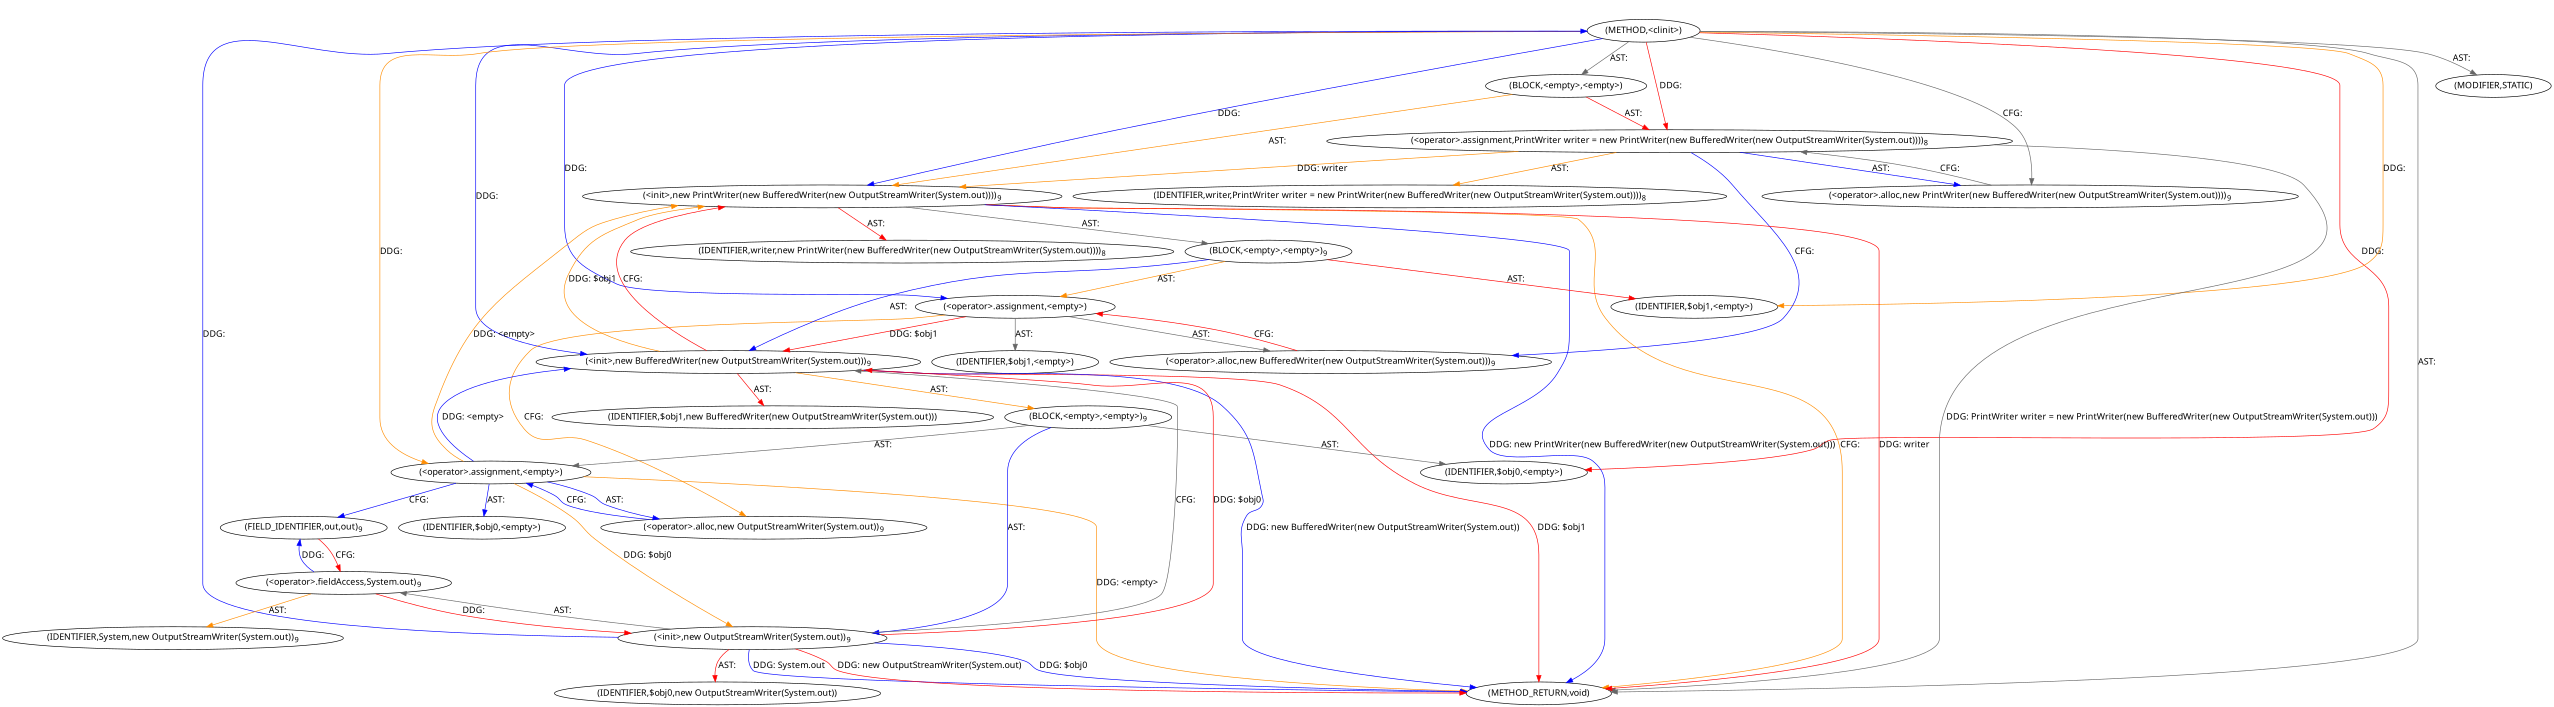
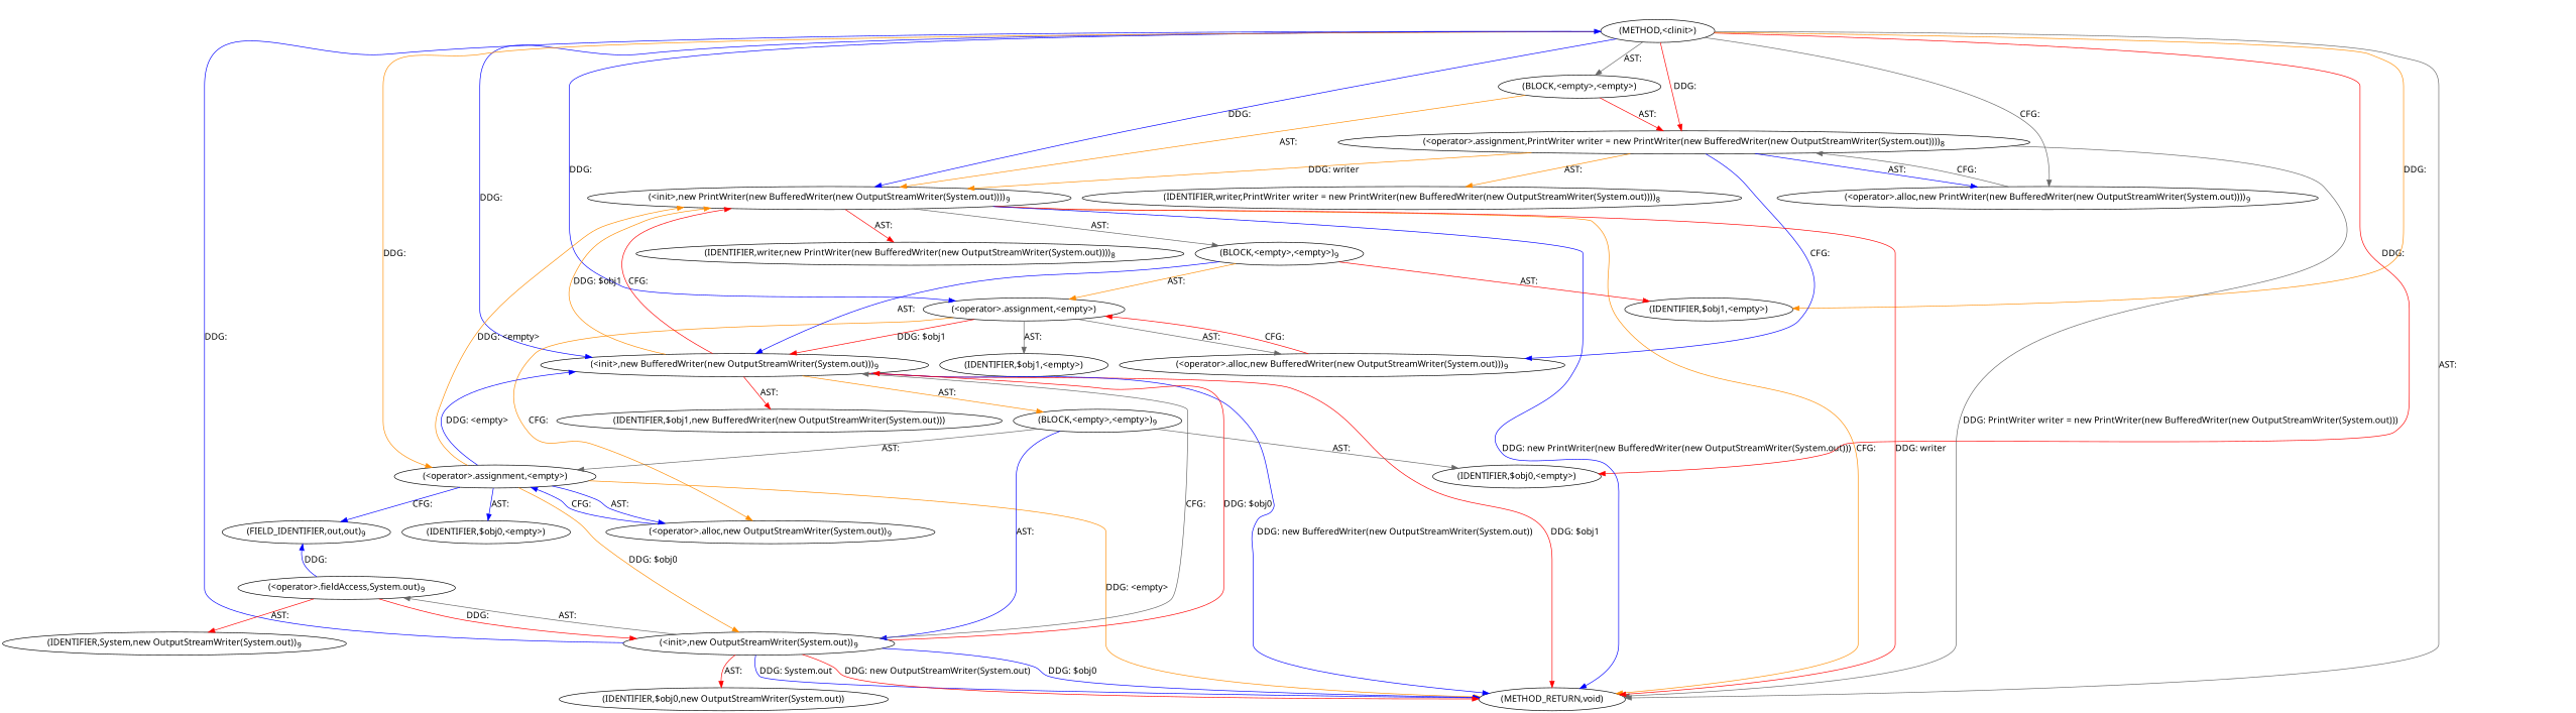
  digraph {
    fontname="Noto Sans"
    node [fontname="Noto Sans"]
    edge [color=blue fontname="Noto Sans"]
    n1 [label=<(METHOD,&lt;clinit&gt;)>]
    n2 [label=<(BLOCK,&lt;empty&gt;,&lt;empty&gt;)>]
    n3 [label=<(&lt;operator&gt;.assignment,PrintWriter writer = new PrintWriter(new BufferedWriter(new OutputStreamWriter(System.out))))<SUB>8</SUB>>]
    n4 [label=<(&lt;operator&gt;.alloc,new PrintWriter(new BufferedWriter(new OutputStreamWriter(System.out))))<SUB>9</SUB>>]
    n5 [label=<(&lt;init&gt;,new PrintWriter(new BufferedWriter(new OutputStreamWriter(System.out))))<SUB>9</SUB>>]
    n6 [label=<(&lt;operator&gt;.assignment,&lt;empty&gt;)>]
    n7 [label=<(&lt;init&gt;,new BufferedWriter(new OutputStreamWriter(System.out)))<SUB>9</SUB>>]
    n8 [label=<(&lt;operator&gt;.assignment,&lt;empty&gt;)>]
    n9 [label=<(IDENTIFIER,$obj0,&lt;empty&gt;)>]
    n10 [label=<(IDENTIFIER,$obj1,&lt;empty&gt;)>]
-   n11 [label=<(MODIFIER,STATIC)>]
    n12 [label=<(METHOD_RETURN,void)>]
    n13 [label=<(IDENTIFIER,writer,PrintWriter writer = new PrintWriter(new BufferedWriter(new OutputStreamWriter(System.out))))<SUB>8</SUB>>]
    n14 [label=<(&lt;operator&gt;.alloc,new BufferedWriter(new OutputStreamWriter(System.out)))<SUB>9</SUB>>]
    n15 [label=<(IDENTIFIER,writer,new PrintWriter(new BufferedWriter(new OutputStreamWriter(System.out))))<SUB>8</SUB>>]
    n16 [label=<(BLOCK,&lt;empty&gt;,&lt;empty&gt;)<SUB>9</SUB>>]
    n17 [label=<(IDENTIFIER,$obj1,&lt;empty&gt;)>]
    n18 [label=<(&lt;operator&gt;.alloc,new OutputStreamWriter(System.out))<SUB>9</SUB>>]
    n19 [label=<(IDENTIFIER,$obj1,new BufferedWriter(new OutputStreamWriter(System.out)))>]
    n20 [label=<(BLOCK,&lt;empty&gt;,&lt;empty&gt;)<SUB>9</SUB>>]
    n21 [label=<(&lt;init&gt;,new OutputStreamWriter(System.out))<SUB>9</SUB>>]
    n22 [label=<(IDENTIFIER,$obj0,&lt;empty&gt;)>]
    n23 [label=<(FIELD_IDENTIFIER,out,out)<SUB>9</SUB>>]
    n24 [label=<(IDENTIFIER,$obj0,new OutputStreamWriter(System.out))>]
    n25 [label=<(&lt;operator&gt;.fieldAccess,System.out)<SUB>9</SUB>>]
    n26 [label=<(IDENTIFIER,System,new OutputStreamWriter(System.out))<SUB>9</SUB>>]
    n1 -> n2 [color=gray40 label="AST: "]
    n1 -> n3 [color=red label="DDG: "]
    n1 -> n4 [color=gray40 label="CFG: "]
    n1 -> n5 [label="DDG: "]
    n1 -> n6 [label="DDG: "]
    n1 -> n7 [label="DDG: "]
    n1 -> n8 [color=darkorange label="DDG: "]
    n1 -> n9 [color=red label="DDG: "]
    n1 -> n10 [color=darkorange label="DDG: "]
-   n1 -> n11 [color=gray40 label="AST: "]
    n1 -> n12 [color=gray40 label="AST: "]
    n2 -> n3 [color=red label="AST: "]
    n2 -> n5 [color=darkorange label="AST: "]
    n3 -> n4 [label="AST: "]
    n3 -> n5 [color=darkorange label="DDG: writer"]
    n3 -> n12 [color=gray40 label="DDG: PrintWriter writer = new PrintWriter(new BufferedWriter(new OutputStreamWriter(System.out)))"]
    n3 -> n13 [color=darkorange label="AST: "]
    n3 -> n14 [label="CFG: "]
    n4 -> n3 [color=gray40 label="CFG: "]
    n5 -> n12 [color=darkorange label="CFG: "]
    n5 -> n12 [color=red label="DDG: writer"]
    n5 -> n12 [label="DDG: new PrintWriter(new BufferedWriter(new OutputStreamWriter(System.out)))"]
    n5 -> n15 [color=red label="AST: "]
    n5 -> n16 [color=gray40 label="AST: "]
    n6 -> n7 [color=red label="DDG: $obj1"]
    n6 -> n14 [color=gray40 label="AST: "]
    n6 -> n17 [color=gray40 label="AST: "]
    n6 -> n18 [color=darkorange label="CFG: "]
    n7 -> n5 [color=red label="CFG: "]
    n7 -> n5 [color=darkorange label="DDG: $obj1"]
    n7 -> n12 [color=red label="DDG: $obj1"]
    n7 -> n12 [label="DDG: new BufferedWriter(new OutputStreamWriter(System.out))"]
    n7 -> n19 [color=red label="AST: "]
    n7 -> n20 [color=darkorange label="AST: "]
    n8 -> n5 [color=darkorange label="DDG: &lt;empty&gt;"]
    n8 -> n7 [label="DDG: &lt;empty&gt;"]
    n8 -> n12 [color=darkorange label="DDG: &lt;empty&gt;"]
    n8 -> n18 [label="AST: "]
    n8 -> n21 [color=darkorange label="DDG: $obj0"]
    n8 -> n22 [label="AST: "]
    n8 -> n23 [label="CFG: "]
    n14 -> n6 [color=red label="CFG: "]
    n16 -> n6 [color=darkorange label="AST: "]
    n16 -> n7 [label="AST: "]
    n16 -> n10 [color=red label="AST: "]
    n18 -> n8 [label="CFG: "]
    n20 -> n8 [color=gray40 label="AST: "]
    n20 -> n9 [color=gray40 label="AST: "]
    n20 -> n21 [label="AST: "]
    n21 -> n1 [label="DDG: "]
    n21 -> n7 [color=gray40 label="CFG: "]
    n21 -> n7 [color=red label="DDG: $obj0"]
    n21 -> n12 [label="DDG: $obj0"]
    n21 -> n12 [label="DDG: System.out"]
    n21 -> n12 [color=red label="DDG: new OutputStreamWriter(System.out)"]
    n21 -> n24 [color=red label="AST: "]
    n21 -> n25 [color=gray40 label="AST: "]
-   n23 -> n25 [color=red label="CFG: "]
    n25 -> n21 [color=red label="DDG: "]
    n25 -> n23 [label="DDG: "]
-   n25 -> n26 [color=darkorange label="AST: "]
+   n25 -> n26 [color=red label="AST: "]
  }
